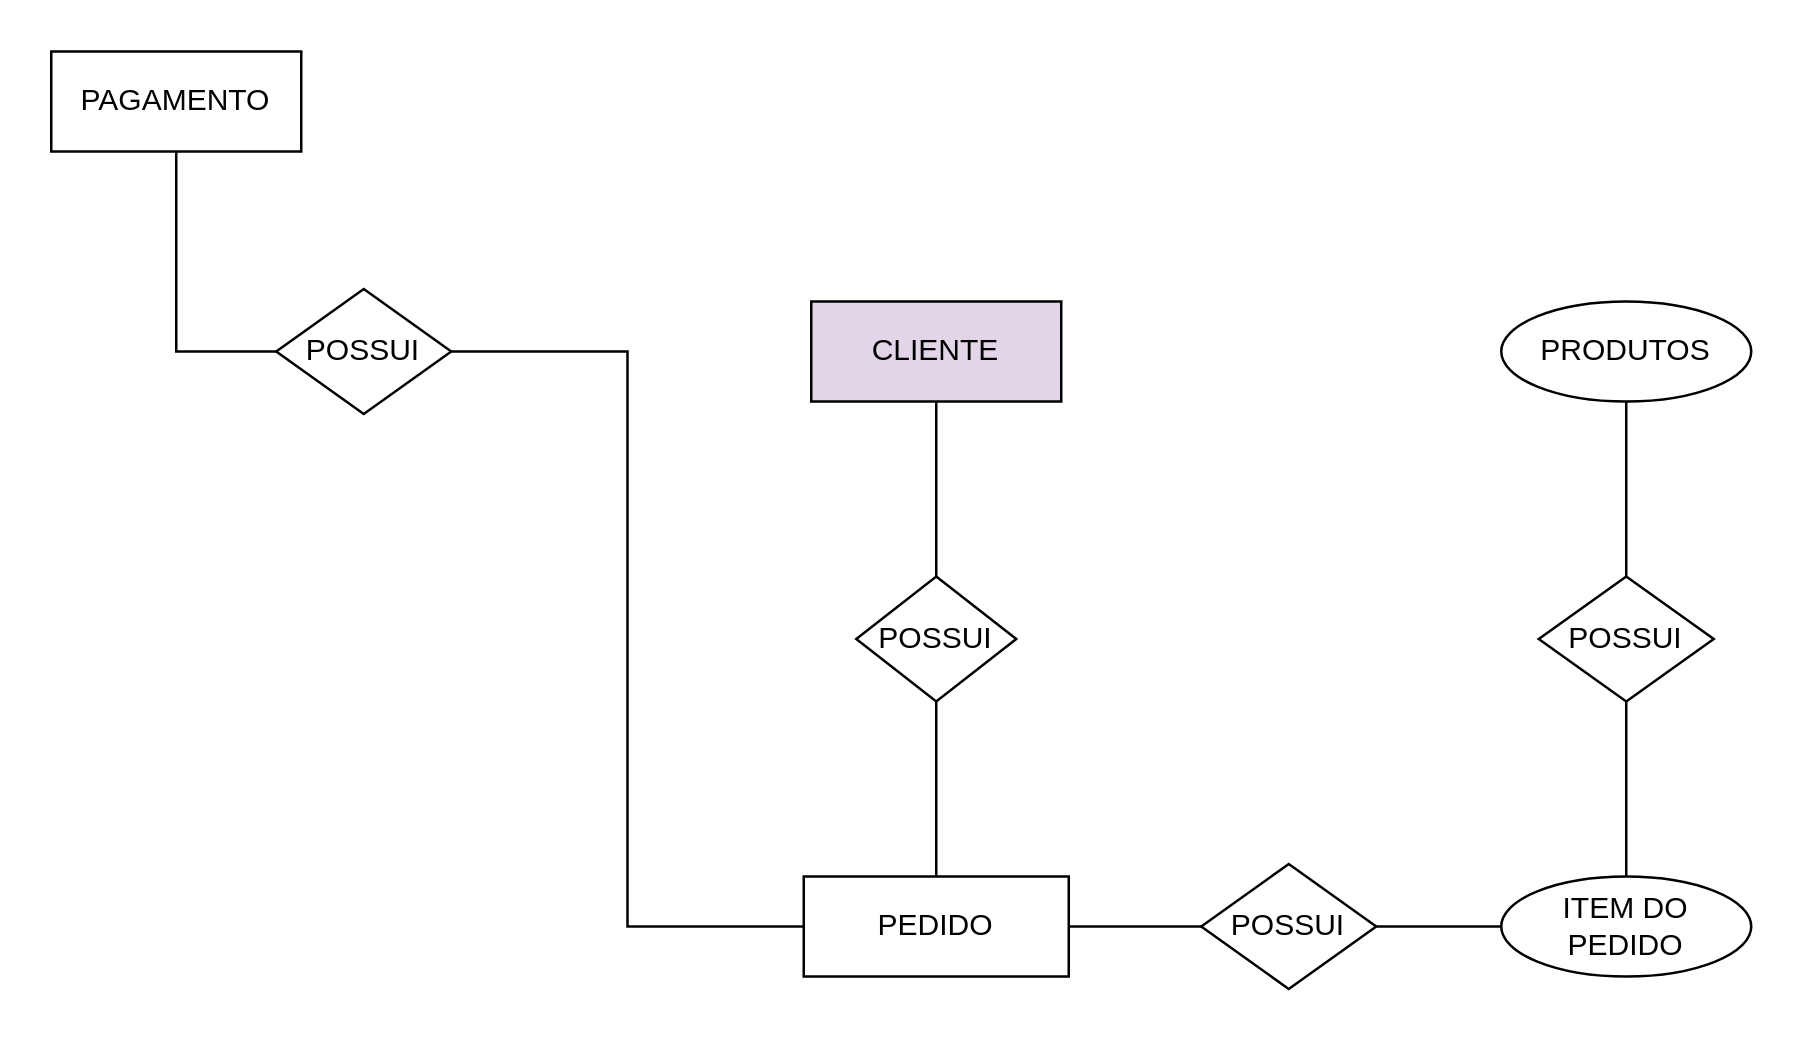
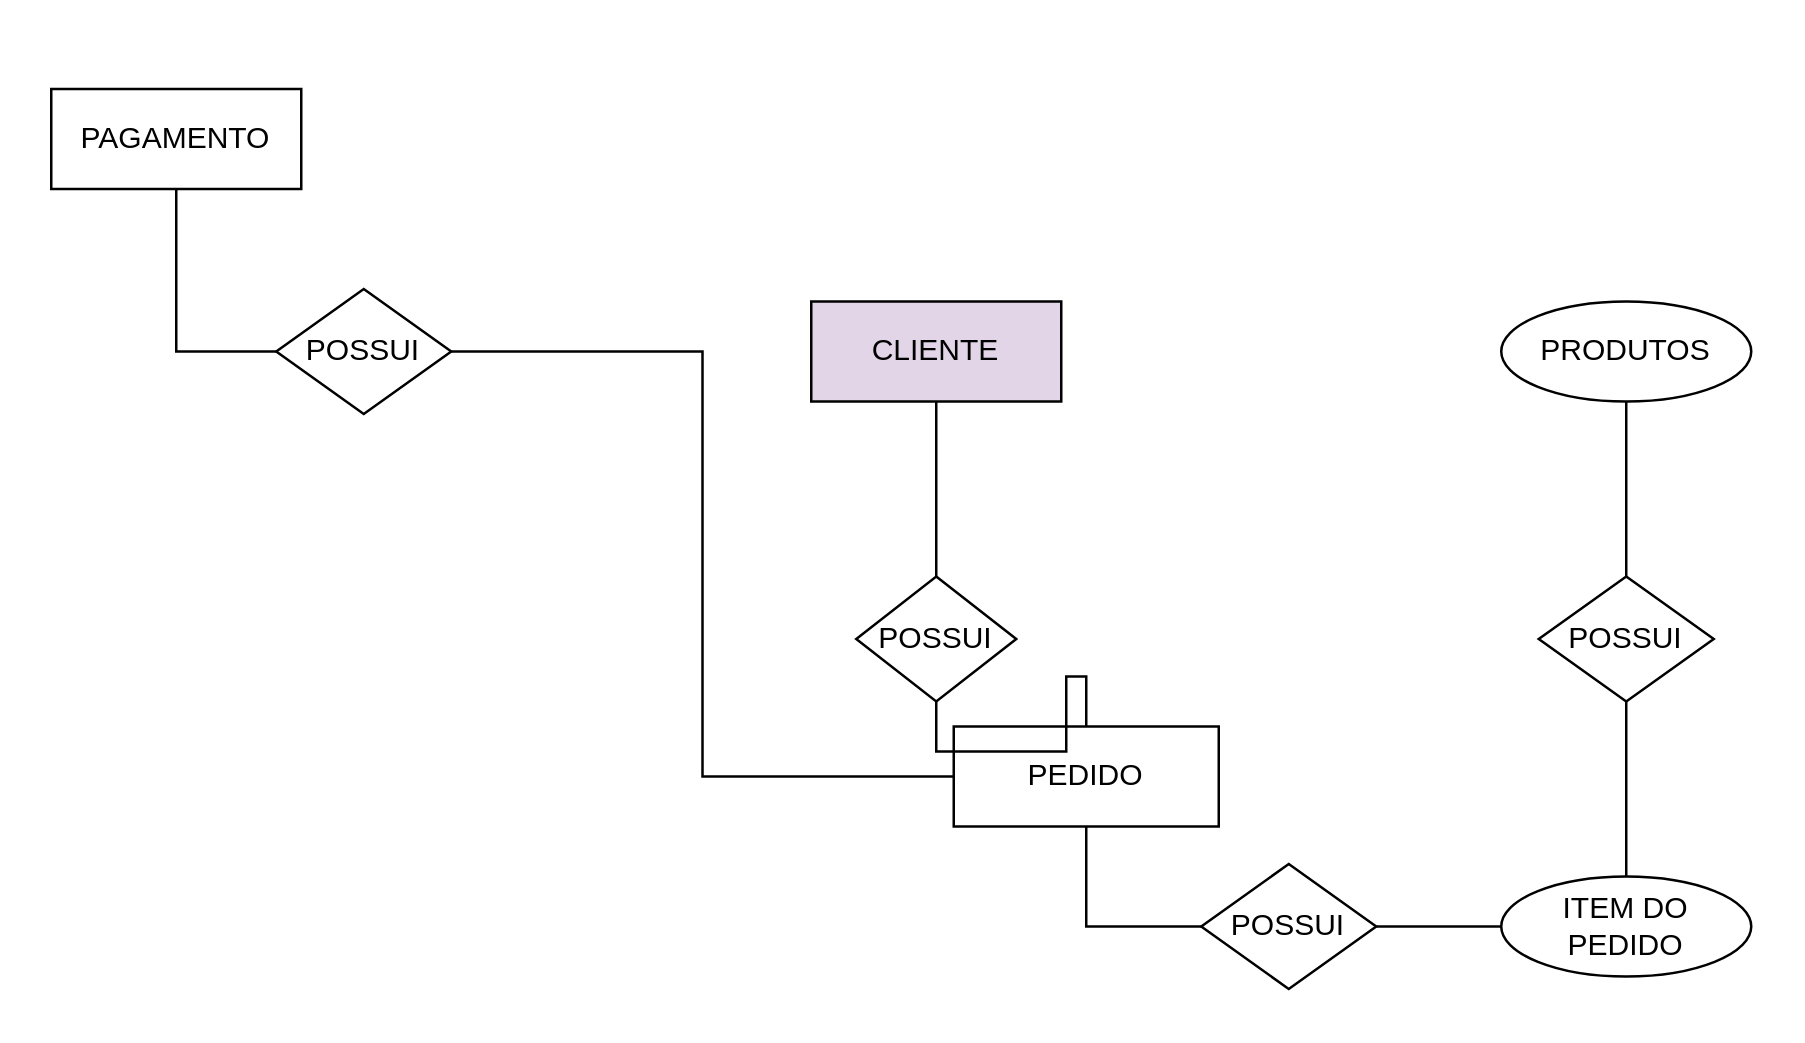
  <mxCell id="0" />
  <mxCell id="1" parent="0" />
  <mxCell id="2" style="edgeStyle=orthogonalEdgeStyle;rounded=0;orthogonalLoop=1;jettySize=auto;html=1;exitX=0;exitY=0.5;exitDx=0;exitDy=0;entryX=1;entryY=0.5;entryDx=0;entryDy=0;endArrow=none;startFill=0;" parent="1" source="7" target="10" edge="1"><mxGeometry relative="1" as="geometry" /></mxCell>
  <mxCell id="3" style="edgeStyle=orthogonalEdgeStyle;rounded=0;orthogonalLoop=1;jettySize=auto;html=1;exitX=0.5;exitY=1;exitDx=0;exitDy=0;entryX=0.5;entryY=0;entryDx=0;entryDy=0;endArrow=none;startFill=0;" parent="1" source="4" target="14" edge="1"><mxGeometry relative="1" as="geometry" /></mxCell>
  <mxCell id="4" value="CLIENTE" style="whiteSpace=wrap;html=1;align=center;fillColor=#e1d5e7;" parent="1" vertex="1"><mxGeometry x="324" y="120" width="100" height="40" as="geometry" /></mxCell>
  <mxCell id="5" value="PRODUTOS" style="ellipse;whiteSpace=wrap;html=1;align=center;" parent="1" vertex="1"><mxGeometry x="600" y="120" width="100" height="40" as="geometry" /></mxCell>
  <mxCell id="6" style="edgeStyle=orthogonalEdgeStyle;rounded=0;orthogonalLoop=1;jettySize=auto;html=1;entryX=0;entryY=0.5;entryDx=0;entryDy=0;endArrow=none;startFill=0;" edge="1" parent="1" source="7" target="18"><mxGeometry relative="1" as="geometry" /></mxCell>
- <mxCell id="7" value="PEDIDO" style="whiteSpace=wrap;html=1;align=center;" parent="1" vertex="1"><mxGeometry x="321" y="350" width="106" height="40" as="geometry" /></mxCell>
- <mxCell id="8" value="PAGAMENTO" style="whiteSpace=wrap;html=1;align=center;" parent="1" vertex="1"><mxGeometry x="20" y="20" width="100" height="40" as="geometry" /></mxCell>
+ <mxCell id="7" value="PEDIDO" style="whiteSpace=wrap;html=1;align=center;" parent="1" vertex="1"><mxGeometry x="381" y="290" width="106" height="40" as="geometry" /></mxCell>
+ <mxCell id="8" value="PAGAMENTO" style="whiteSpace=wrap;html=1;align=center;" parent="1" vertex="1"><mxGeometry x="20" y="35" width="100" height="40" as="geometry" /></mxCell>
  <mxCell id="9" style="edgeStyle=orthogonalEdgeStyle;rounded=0;orthogonalLoop=1;jettySize=auto;html=1;exitX=0;exitY=0.5;exitDx=0;exitDy=0;entryX=0.5;entryY=1;entryDx=0;entryDy=0;endArrow=none;startFill=0;" parent="1" source="10" target="8" edge="1"><mxGeometry relative="1" as="geometry" /></mxCell>
  <mxCell id="10" value="POSSUI" style="shape=rhombus;perimeter=rhombusPerimeter;whiteSpace=wrap;html=1;align=center;" parent="1" vertex="1"><mxGeometry x="110" y="115" width="70" height="50" as="geometry" /></mxCell>
  <mxCell id="11" style="edgeStyle=orthogonalEdgeStyle;rounded=0;orthogonalLoop=1;jettySize=auto;html=1;entryX=0.5;entryY=1;entryDx=0;entryDy=0;endArrow=none;startFill=0;" edge="1" parent="1" source="12" target="5"><mxGeometry relative="1" as="geometry" /></mxCell>
  <mxCell id="12" value="POSSUI" style="shape=rhombus;perimeter=rhombusPerimeter;whiteSpace=wrap;html=1;align=center;" parent="1" vertex="1"><mxGeometry x="615" y="230" width="70" height="50" as="geometry" /></mxCell>
  <mxCell id="13" style="edgeStyle=orthogonalEdgeStyle;rounded=0;orthogonalLoop=1;jettySize=auto;html=1;exitX=0.5;exitY=1;exitDx=0;exitDy=0;entryX=0.5;entryY=0;entryDx=0;entryDy=0;endArrow=none;startFill=0;" parent="1" source="14" target="7" edge="1"><mxGeometry relative="1" as="geometry" /></mxCell>
  <mxCell id="14" value="POSSUI" style="shape=rhombus;perimeter=rhombusPerimeter;whiteSpace=wrap;html=1;align=center;" parent="1" vertex="1"><mxGeometry x="342" y="230" width="64" height="50" as="geometry" /></mxCell>
  <mxCell id="15" style="edgeStyle=orthogonalEdgeStyle;rounded=0;orthogonalLoop=1;jettySize=auto;html=1;entryX=0.5;entryY=1;entryDx=0;entryDy=0;endArrow=none;startFill=0;" edge="1" parent="1" source="16" target="12"><mxGeometry relative="1" as="geometry" /></mxCell>
  <mxCell id="16" value="ITEM DO PEDIDO" style="ellipse;whiteSpace=wrap;html=1;align=center;" vertex="1" parent="1"><mxGeometry x="600" y="350" width="100" height="40" as="geometry" /></mxCell>
  <mxCell id="17" style="edgeStyle=orthogonalEdgeStyle;rounded=0;orthogonalLoop=1;jettySize=auto;html=1;entryX=0;entryY=0.5;entryDx=0;entryDy=0;endArrow=none;startFill=0;" edge="1" parent="1" source="18" target="16"><mxGeometry relative="1" as="geometry" /></mxCell>
  <mxCell id="18" value="POSSUI" style="shape=rhombus;perimeter=rhombusPerimeter;whiteSpace=wrap;html=1;align=center;" vertex="1" parent="1"><mxGeometry x="480" y="345" width="70" height="50" as="geometry" /></mxCell>
